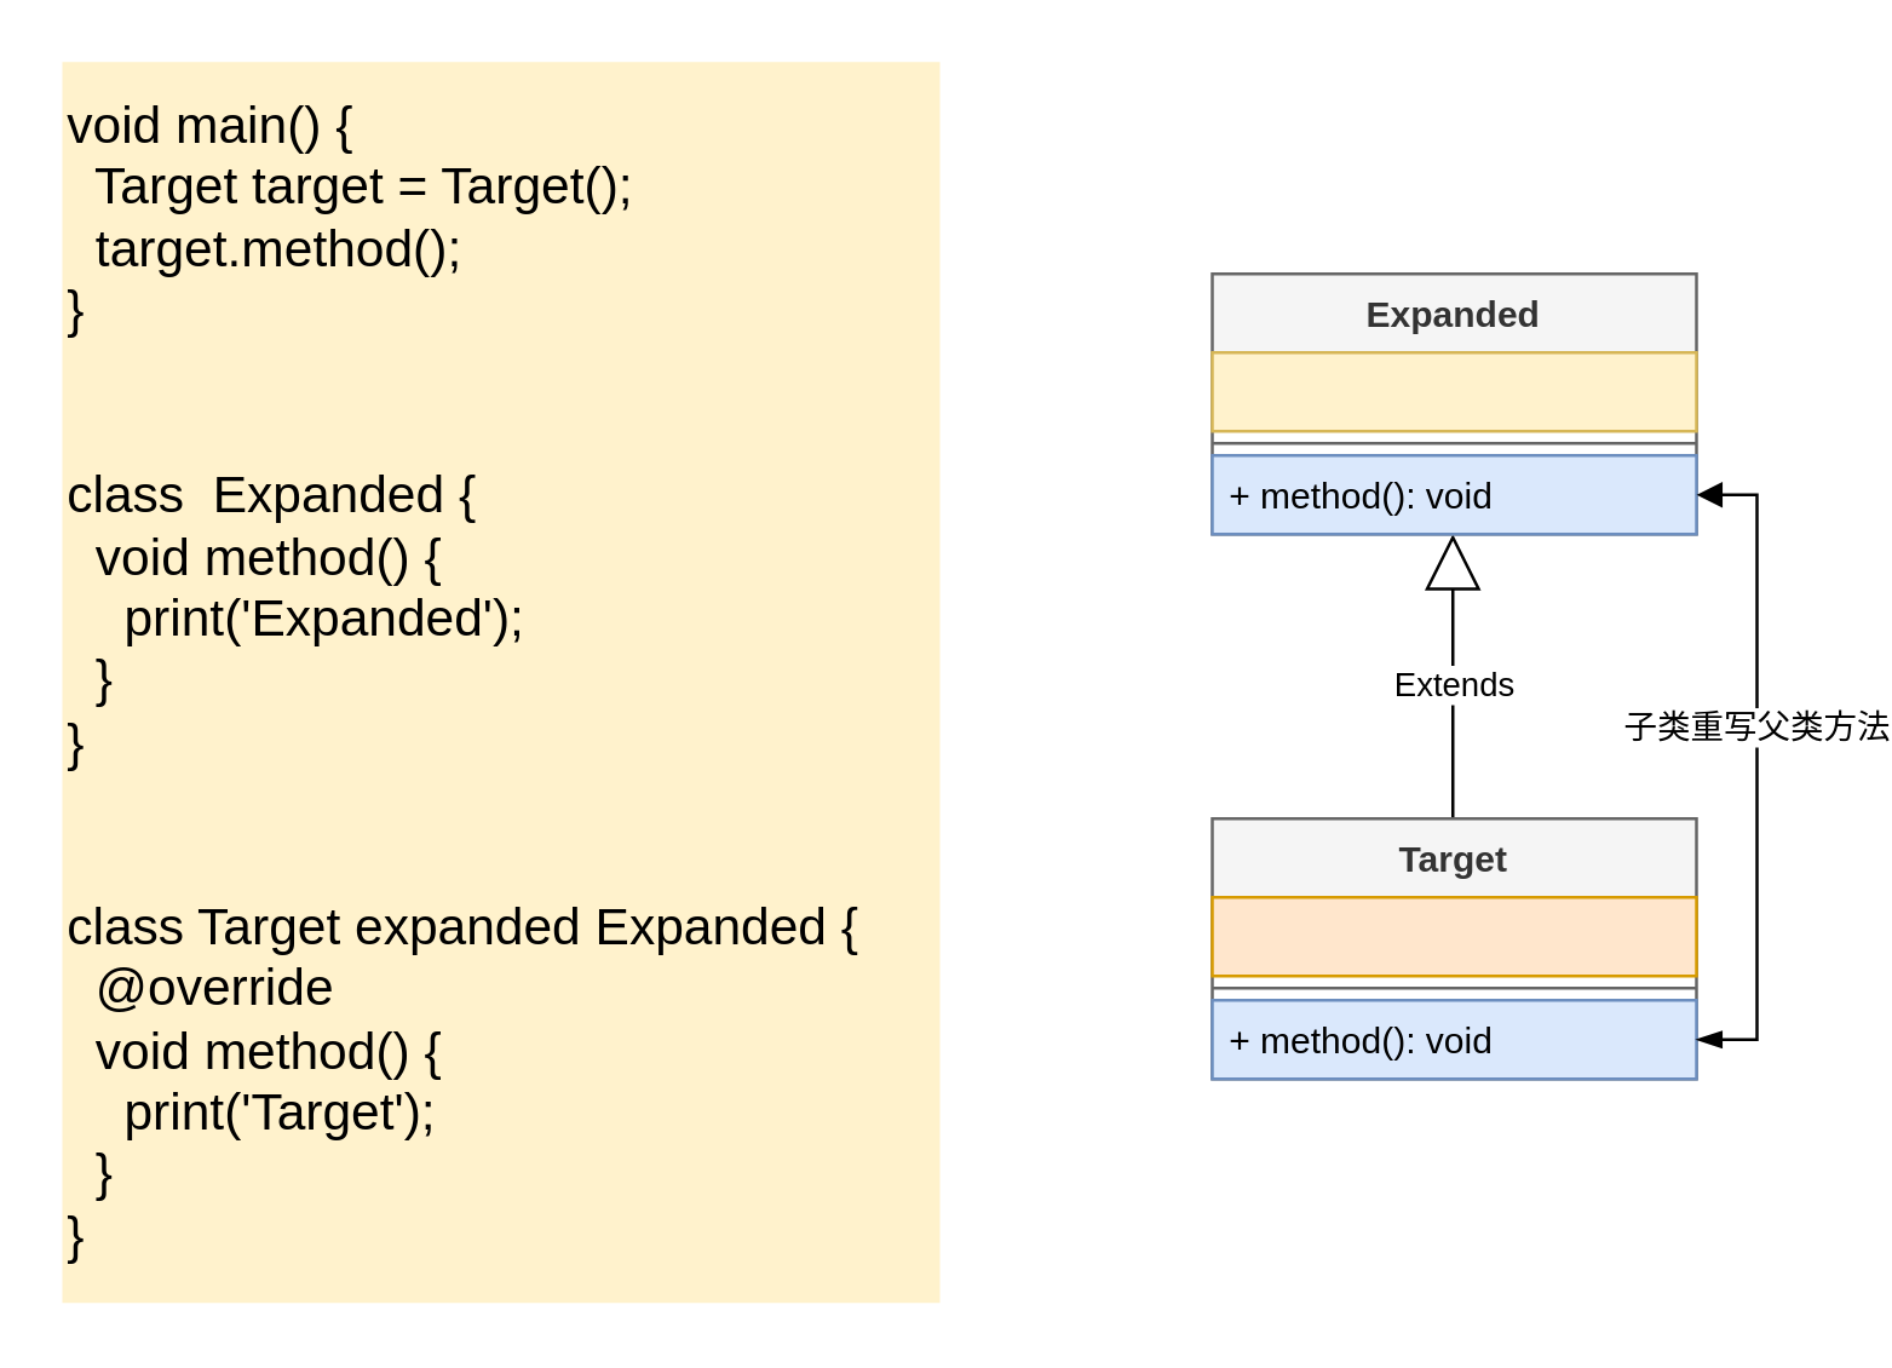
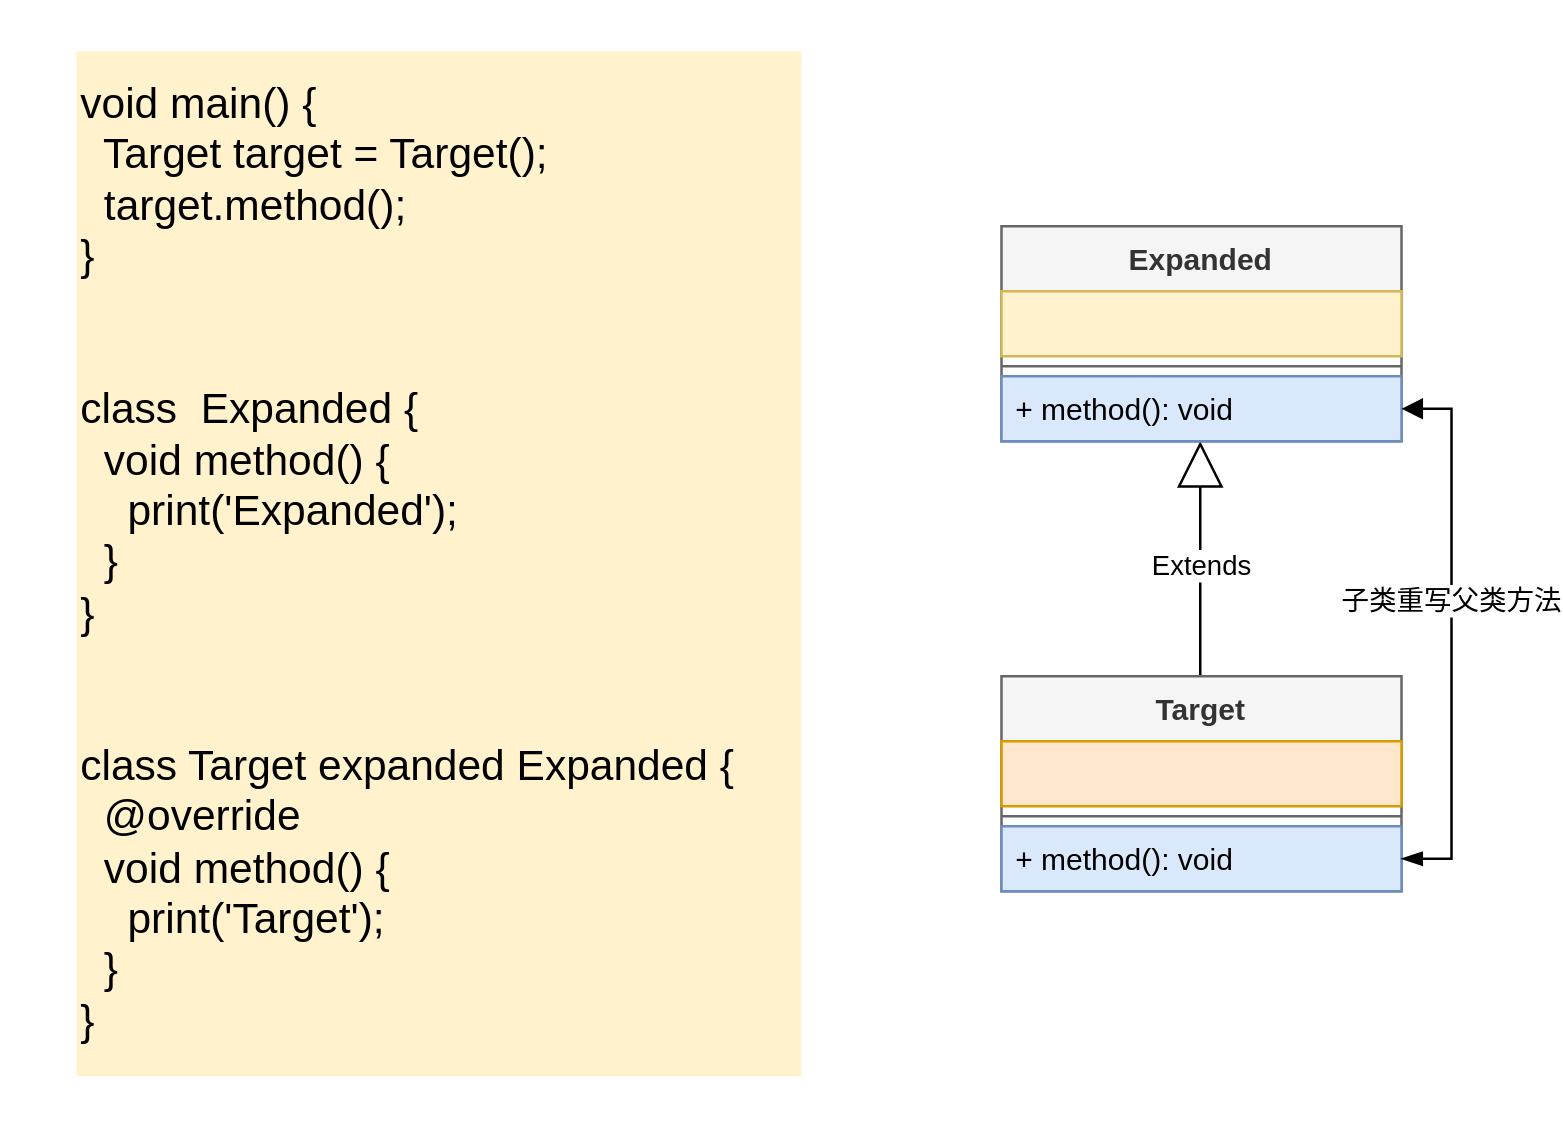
  <mxCell id="0" />
  <mxCell id="1" parent="0" />
  <mxCell id="2" value="Extends" style="endArrow=block;endSize=16;endFill=0;html=1;" edge="1" parent="1"><mxGeometry width="160" relative="1" as="geometry"><mxPoint x="479.5" y="276" as="sourcePoint" /><mxPoint x="479.5" y="176" as="targetPoint" /></mxGeometry></mxCell>
  <mxCell id="3" value="Expanded" style="swimlane;fontStyle=1;align=center;verticalAlign=top;childLayout=stackLayout;horizontal=1;startSize=26;horizontalStack=0;resizeParent=1;resizeParentMax=0;resizeLast=0;collapsible=1;marginBottom=0;fillColor=#f5f5f5;strokeColor=#666666;fontColor=#333333;" vertex="1" parent="1"><mxGeometry x="400" y="90" width="160" height="86" as="geometry" /></mxCell>
  <mxCell id="4" value="    " style="text;strokeColor=#d6b656;fillColor=#fff2cc;align=left;verticalAlign=top;spacingLeft=4;spacingRight=4;overflow=hidden;rotatable=0;points=[[0,0.5],[1,0.5]];portConstraint=eastwest;" vertex="1" parent="3"><mxGeometry y="26" width="160" height="26" as="geometry" /></mxCell>
  <mxCell id="5" value="" style="line;strokeWidth=1;fillColor=#f5f5f5;align=left;verticalAlign=middle;spacingTop=-1;spacingLeft=3;spacingRight=3;rotatable=0;labelPosition=right;points=[];portConstraint=eastwest;strokeColor=#666666;fontColor=#333333;" vertex="1" parent="3"><mxGeometry y="52" width="160" height="8" as="geometry" /></mxCell>
  <mxCell id="6" value="+ method(): void" style="text;strokeColor=#6c8ebf;fillColor=#dae8fc;align=left;verticalAlign=top;spacingLeft=4;spacingRight=4;overflow=hidden;rotatable=0;points=[[0,0.5],[1,0.5]];portConstraint=eastwest;" vertex="1" parent="3"><mxGeometry y="60" width="160" height="26" as="geometry" /></mxCell>
  <mxCell id="7" value="Target" style="swimlane;fontStyle=1;align=center;verticalAlign=top;childLayout=stackLayout;horizontal=1;startSize=26;horizontalStack=0;resizeParent=1;resizeParentMax=0;resizeLast=0;collapsible=1;marginBottom=0;fillColor=#f5f5f5;strokeColor=#666666;fontColor=#333333;" vertex="1" parent="1"><mxGeometry x="400" y="270" width="160" height="86" as="geometry" /></mxCell>
  <mxCell id="8" value="    " style="text;strokeColor=#d79b00;fillColor=#ffe6cc;align=left;verticalAlign=top;spacingLeft=4;spacingRight=4;overflow=hidden;rotatable=0;points=[[0,0.5],[1,0.5]];portConstraint=eastwest;" vertex="1" parent="7"><mxGeometry y="26" width="160" height="26" as="geometry" /></mxCell>
  <mxCell id="9" value="" style="line;strokeWidth=1;fillColor=#f5f5f5;align=left;verticalAlign=middle;spacingTop=-1;spacingLeft=3;spacingRight=3;rotatable=0;labelPosition=right;points=[];portConstraint=eastwest;strokeColor=#666666;fontColor=#333333;" vertex="1" parent="7"><mxGeometry y="52" width="160" height="8" as="geometry" /></mxCell>
  <mxCell id="10" value="+ method(): void" style="text;strokeColor=#6c8ebf;fillColor=#dae8fc;align=left;verticalAlign=top;spacingLeft=4;spacingRight=4;overflow=hidden;rotatable=0;points=[[0,0.5],[1,0.5]];portConstraint=eastwest;" vertex="1" parent="7"><mxGeometry y="60" width="160" height="26" as="geometry" /></mxCell>
- <mxCell id="11" value="&lt;div style=&quot;font-size: 17px&quot;&gt;void main() {&lt;/div&gt;&lt;div style=&quot;font-size: 17px&quot;&gt;&amp;nbsp; Target target = Target();&lt;/div&gt;&lt;div style=&quot;font-size: 17px&quot;&gt;&amp;nbsp; target.method();&lt;/div&gt;&lt;div style=&quot;font-size: 17px&quot;&gt;}&lt;/div&gt;&lt;div style=&quot;font-size: 17px&quot;&gt;&lt;br&gt;&lt;/div&gt;&lt;div style=&quot;font-size: 17px&quot;&gt;&lt;br&gt;&lt;/div&gt;&lt;div style=&quot;font-size: 17px&quot;&gt;class&amp;nbsp; Expanded {&lt;/div&gt;&lt;div style=&quot;font-size: 17px&quot;&gt;&amp;nbsp; void method() {&lt;/div&gt;&lt;div style=&quot;font-size: 17px&quot;&gt;&amp;nbsp; &amp;nbsp; print('Expanded');&lt;/div&gt;&lt;div style=&quot;font-size: 17px&quot;&gt;&amp;nbsp; }&lt;/div&gt;&lt;div style=&quot;font-size: 17px&quot;&gt;}&lt;/div&gt;&lt;div style=&quot;font-size: 17px&quot;&gt;&lt;br&gt;&lt;/div&gt;&lt;div style=&quot;font-size: 17px&quot;&gt;&lt;br&gt;&lt;/div&gt;&lt;div style=&quot;font-size: 17px&quot;&gt;class Target expanded Expanded&amp;nbsp;{&lt;/div&gt;&lt;div style=&quot;font-size: 17px&quot;&gt;&lt;div&gt;&amp;nbsp; @override&lt;/div&gt;&lt;div&gt;&amp;nbsp; void method() {&lt;/div&gt;&lt;div&gt;&amp;nbsp; &amp;nbsp; print('Target');&lt;/div&gt;&lt;div&gt;&amp;nbsp; }&lt;/div&gt;&lt;/div&gt;&lt;div style=&quot;font-size: 17px&quot;&gt;}&lt;/div&gt;" style="rounded=0;whiteSpace=wrap;html=1;align=left;fillColor=#fff2cc;strokeColor=none;" vertex="1" parent="1"><mxGeometry x="20" y="20" width="290" height="410" as="geometry" /></mxCell>
+ <mxCell id="11" value="&lt;div style=&quot;font-size: 17px&quot;&gt;void main() {&lt;/div&gt;&lt;div style=&quot;font-size: 17px&quot;&gt;&amp;nbsp; Target target = Target();&lt;/div&gt;&lt;div style=&quot;font-size: 17px&quot;&gt;&amp;nbsp; target.method();&lt;/div&gt;&lt;div style=&quot;font-size: 17px&quot;&gt;}&lt;/div&gt;&lt;div style=&quot;font-size: 17px&quot;&gt;&lt;br&gt;&lt;/div&gt;&lt;div style=&quot;font-size: 17px&quot;&gt;&lt;br&gt;&lt;/div&gt;&lt;div style=&quot;font-size: 17px&quot;&gt;class&amp;nbsp; Expanded {&lt;/div&gt;&lt;div style=&quot;font-size: 17px&quot;&gt;&amp;nbsp; void method() {&lt;/div&gt;&lt;div style=&quot;font-size: 17px&quot;&gt;&amp;nbsp; &amp;nbsp; print('Expanded');&lt;/div&gt;&lt;div style=&quot;font-size: 17px&quot;&gt;&amp;nbsp; }&lt;/div&gt;&lt;div style=&quot;font-size: 17px&quot;&gt;}&lt;/div&gt;&lt;div style=&quot;font-size: 17px&quot;&gt;&lt;br&gt;&lt;/div&gt;&lt;div style=&quot;font-size: 17px&quot;&gt;&lt;br&gt;&lt;/div&gt;&lt;div style=&quot;font-size: 17px&quot;&gt;class Target expanded Expanded&amp;nbsp;{&lt;/div&gt;&lt;div style=&quot;font-size: 17px&quot;&gt;&lt;div&gt;&amp;nbsp; @override&lt;/div&gt;&lt;div&gt;&amp;nbsp; void method() {&lt;/div&gt;&lt;div&gt;&amp;nbsp; &amp;nbsp; print('Target');&lt;/div&gt;&lt;div&gt;&amp;nbsp; }&lt;/div&gt;&lt;/div&gt;&lt;div style=&quot;font-size: 17px&quot;&gt;}&lt;/div&gt;" style="rounded=0;whiteSpace=wrap;html=1;align=left;fillColor=#fff2cc;strokeColor=none;" vertex="1" parent="1"><mxGeometry x="30" y="20" width="290" height="410" as="geometry" /></mxCell>
  <mxCell id="12" style="edgeStyle=orthogonalEdgeStyle;rounded=0;orthogonalLoop=1;jettySize=auto;html=1;exitX=1;exitY=0.5;exitDx=0;exitDy=0;entryX=1;entryY=0.5;entryDx=0;entryDy=0;endArrow=block;endFill=1;startArrow=blockThin;startFill=1;" edge="1" parent="1" source="10" target="6"><mxGeometry relative="1" as="geometry" /></mxCell>
  <mxCell id="13" value="子类重写父类方法" style="edgeLabel;html=1;align=center;verticalAlign=middle;resizable=0;points=[];" vertex="1" connectable="0" parent="12"><mxGeometry x="0.127" y="1" relative="1" as="geometry"><mxPoint as="offset" /></mxGeometry></mxCell>
